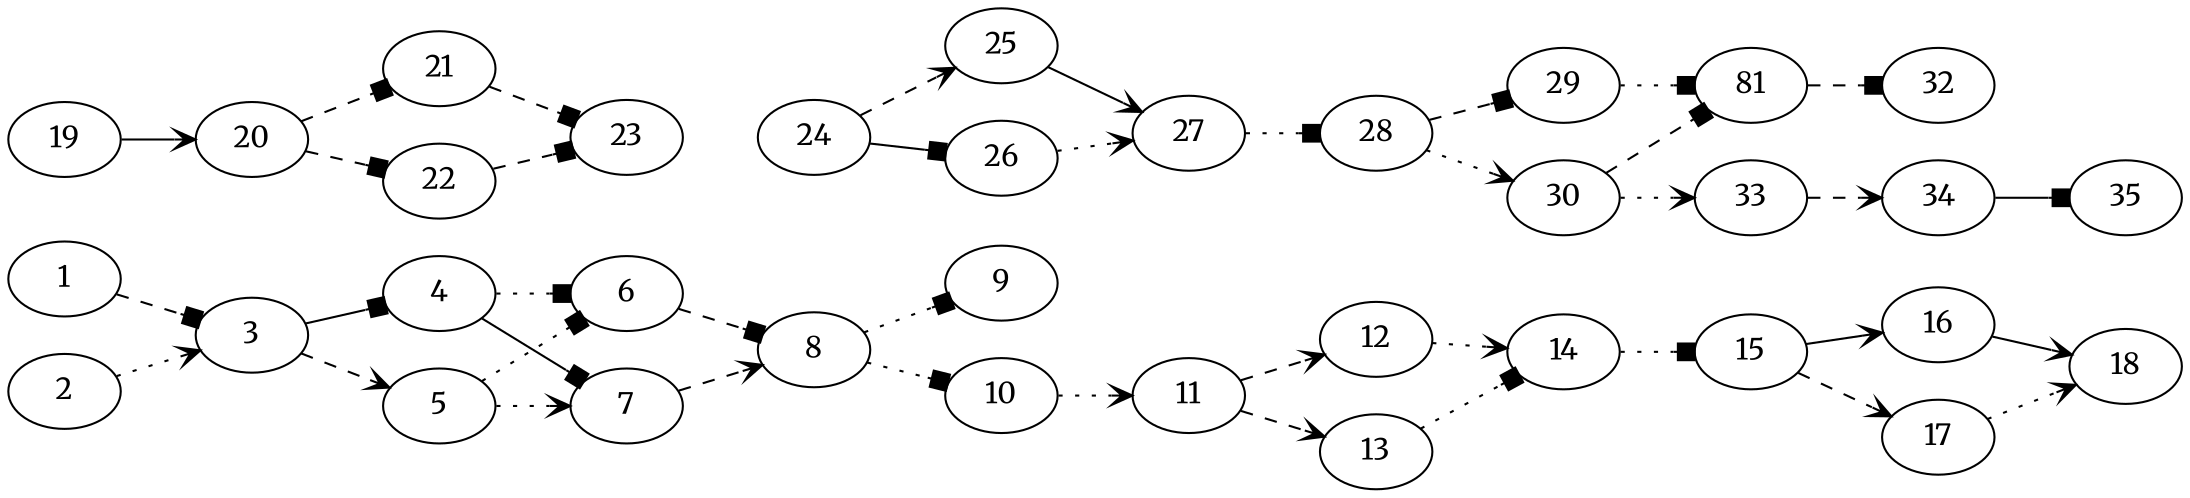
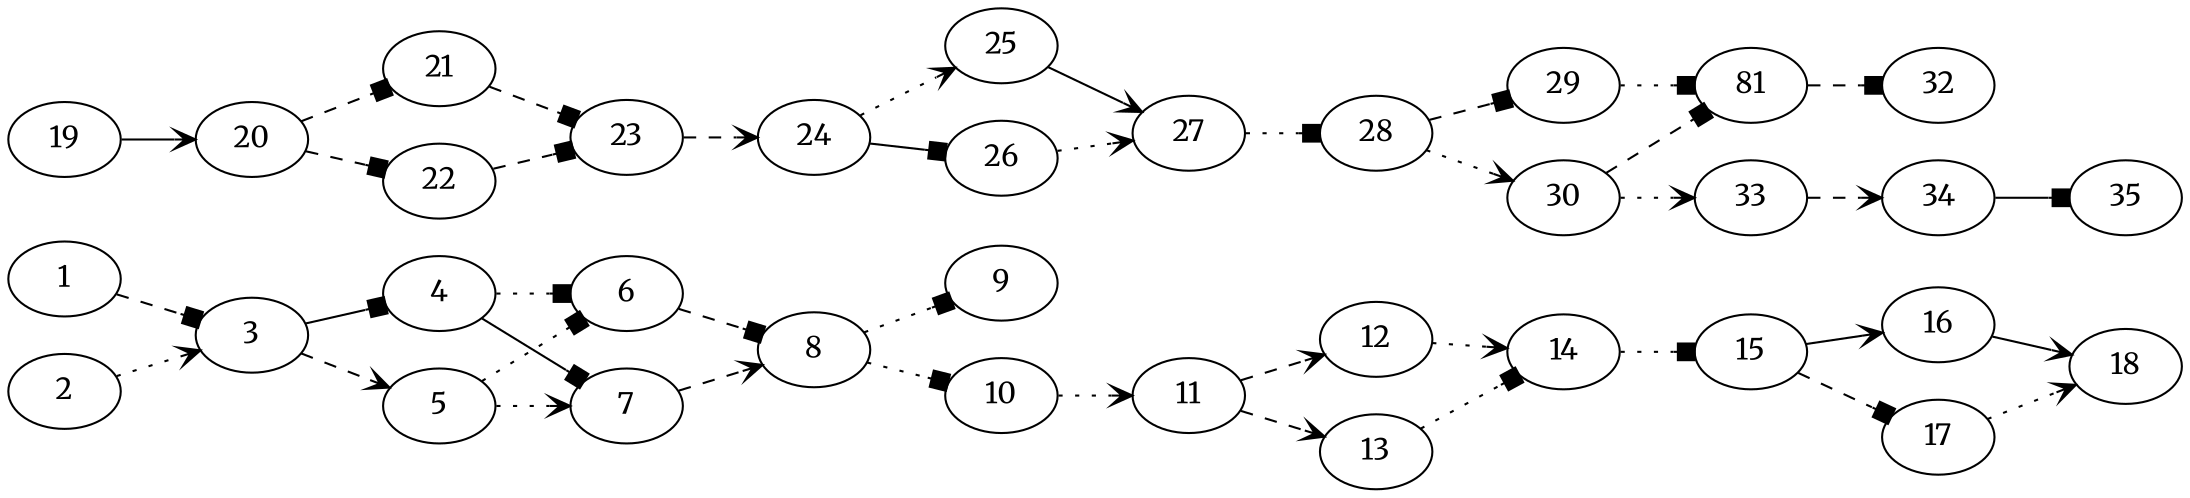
  digraph {
    fontname=Merriweather
    rankdir=LR
    node [alpha=0.10 fontname=Merriweather]
    edge [arrowhead=box fontname=Merriweather style=dashed]
    1 [expect_size=18560000]
    3 [alpha=0.19 expect_size=35622912]
    4 [alpha=0.04 expect_size=46194688]
    5 [alpha=0.07 expect_size=24182784]
    6 [alpha=0.12 expect_size=9024512]
    7 [alpha=0.01 expect_size=23144448]
    2 [alpha=0.07 expect_size=31812608]
    8 [alpha=0.02 expect_size=28497920]
    9 [alpha=0.03 expect_size=36633600]
    10 [expect_size=42593280]
    11 [alpha=0.12 expect_size=16510976]
    12 [alpha=0.04 expect_size=39432192]
    13 [alpha=0.15 expect_size=7885824]
    14 [alpha=0.18 expect_size=52253696]
    15 [alpha=0.07 expect_size=14940160]
    16 [alpha=0.18 expect_size=31275008]
    17 [alpha=0.02 expect_size=13484032]
    18 [alpha=0.19 expect_size=14806016]
    19 [alpha=0.12 expect_size=18472960]
    20 [expect_size=24885248]
    21 [alpha=0.14 expect_size=49504256]
    22 [alpha=0.09 expect_size=31592448]
    23 [alpha=0.17 expect_size=41630720]
    24 [alpha=0.02 expect_size=29080576]
    25 [alpha=0.15 expect_size=24882176]
    26 [expect_size=41146368]
    27 [alpha=0.12 expect_size=35685376]
    28 [alpha=0.04 expect_size=40316928]
    29 [expect_size=39078912]
    30 [alpha=0.11 expect_size=21355520]
    n31 [alpha=0.17 expect_size=46045184 label=81]
    33 [alpha=0.20 expect_size=6069248]
    32 [alpha=0.18 expect_size=32093184]
    34 [alpha=0.01 expect_size=45540352]
    35 [alpha=0.07 expect_size=49902592]
    1 -> 3
    3 -> 4 [style=solid]
    3 -> 5 [arrowhead=vee]
    4 -> 6 [style=dotted]
    4 -> 7 [style=solid]
    5 -> 6 [style=dotted]
    5 -> 7 [arrowhead=vee style=dotted]
    6 -> 8
    7 -> 8 [arrowhead=vee]
    2 -> 3 [arrowhead=vee style=dotted]
    8 -> 9 [style=dotted]
    8 -> 10 [style=dotted]
    10 -> 11 [arrowhead=vee style=dotted]
    11 -> 12 [arrowhead=vee]
    11 -> 13 [arrowhead=vee]
    12 -> 14 [arrowhead=vee style=dotted]
    13 -> 14 [style=dotted]
    14 -> 15 [style=dotted]
    15 -> 16 [arrowhead=vee style=solid]
-   15 -> 17 [arrowhead=vee]
+   15 -> 17
    16 -> 18 [arrowhead=vee style=solid]
    17 -> 18 [arrowhead=vee style=dotted]
    19 -> 20 [arrowhead=vee style=solid]
    20 -> 21
    20 -> 22
    21 -> 23
    22 -> 23
-   24 -> 25 [arrowhead=vee]
+   23 -> 24 [arrowhead=vee]
+   24 -> 25 [arrowhead=vee style=dotted]
    24 -> 26 [style=solid]
    25 -> 27 [arrowhead=vee style=solid]
    26 -> 27 [arrowhead=vee style=dotted]
    27 -> 28 [style=dotted]
    28 -> 29
    28 -> 30 [arrowhead=vee style=dotted]
    29 -> n31 [style=dotted]
    30 -> n31
    30 -> 33 [arrowhead=vee style=dotted]
    n31 -> 32
    33 -> 34 [arrowhead=vee]
    34 -> 35 [style=solid]
  }
